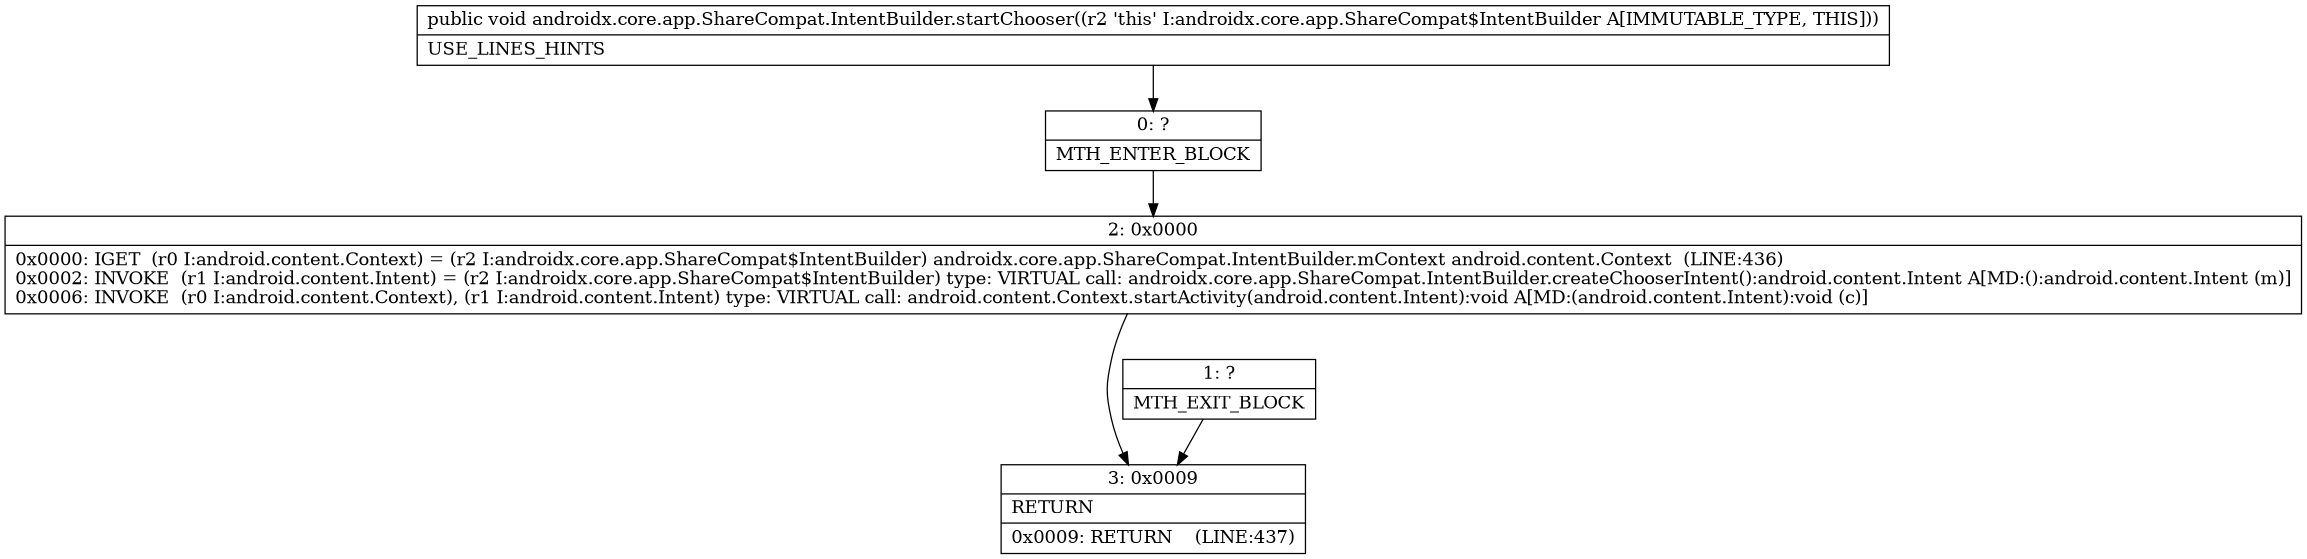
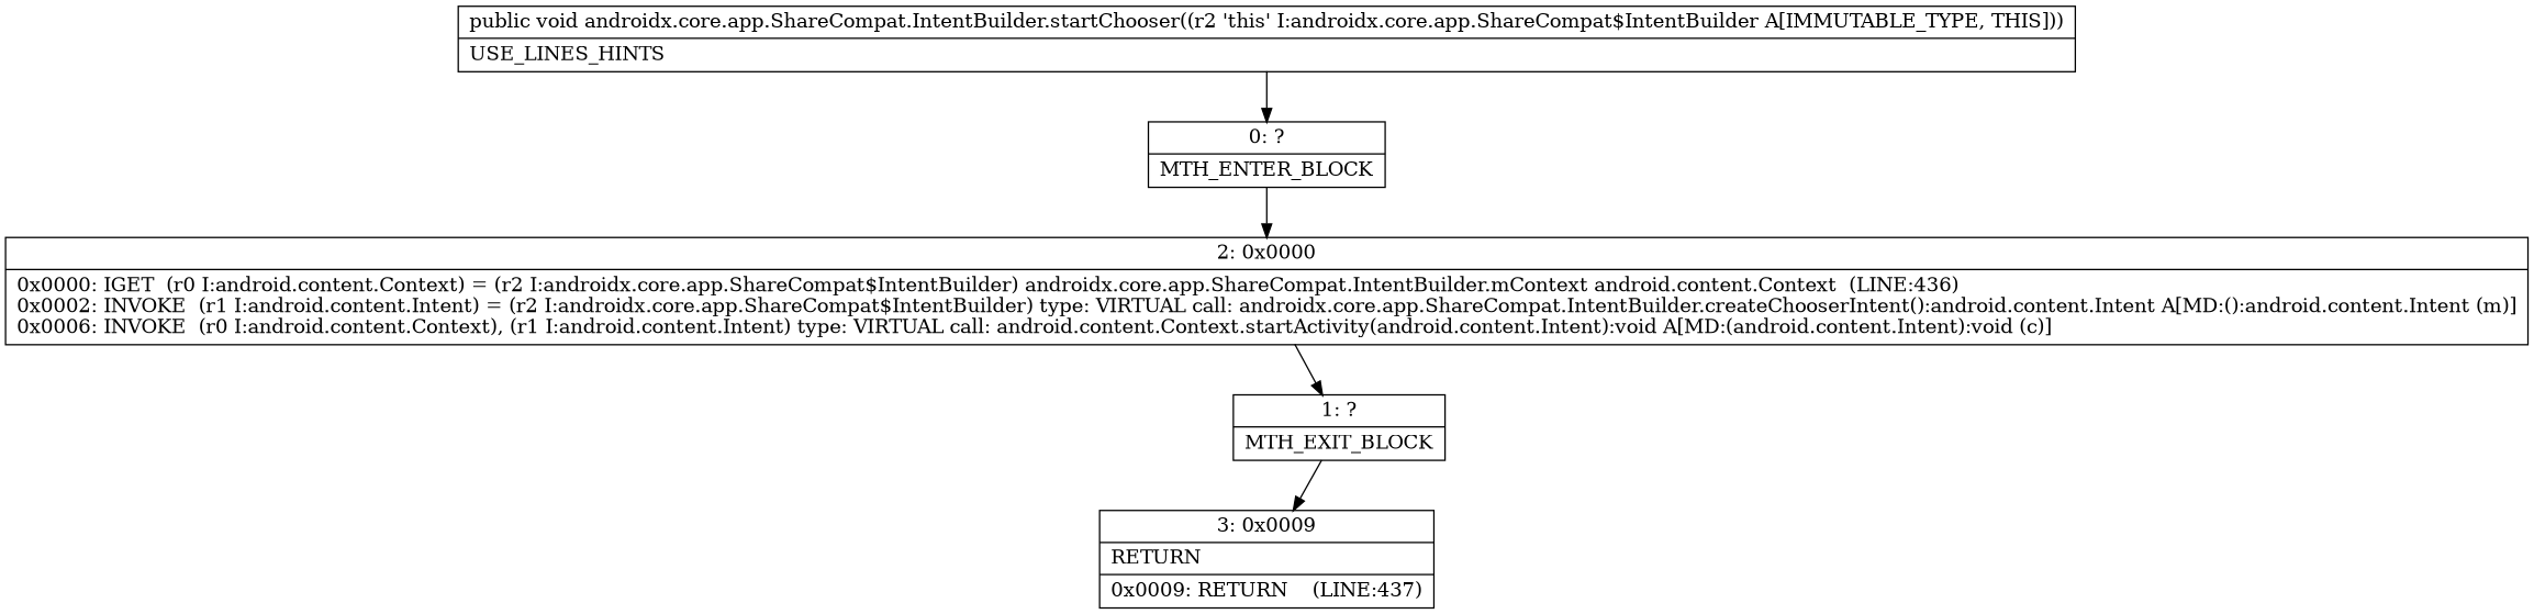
  digraph {
    node [shape=record]
    n1 [label="{0\:\ ?|MTH_ENTER_BLOCK\l}"]
    n2 [label="{2\:\ 0x0000|0x0000: IGET  (r0 I:android.content.Context) = (r2 I:androidx.core.app.ShareCompat$IntentBuilder) androidx.core.app.ShareCompat.IntentBuilder.mContext android.content.Context  (LINE:436)\l0x0002: INVOKE  (r1 I:android.content.Intent) = (r2 I:androidx.core.app.ShareCompat$IntentBuilder) type: VIRTUAL call: androidx.core.app.ShareCompat.IntentBuilder.createChooserIntent():android.content.Intent A[MD:():android.content.Intent (m)]\l0x0006: INVOKE  (r0 I:android.content.Context), (r1 I:android.content.Intent) type: VIRTUAL call: android.content.Context.startActivity(android.content.Intent):void A[MD:(android.content.Intent):void (c)]\l}"]
    n3 [label="{3\:\ 0x0009|RETURN\l|0x0009: RETURN    (LINE:437)\l}"]
    n4 [label="{1\:\ ?|MTH_EXIT_BLOCK\l}"]
    n5 [label="{public void androidx.core.app.ShareCompat.IntentBuilder.startChooser((r2 'this' I:androidx.core.app.ShareCompat$IntentBuilder A[IMMUTABLE_TYPE, THIS]))  | USE_LINES_HINTS\l}"]
    n1 -> n2
-   n2 -> n3
+   n2 -> n4
    n4 -> n3
    n5 -> n1
  }
